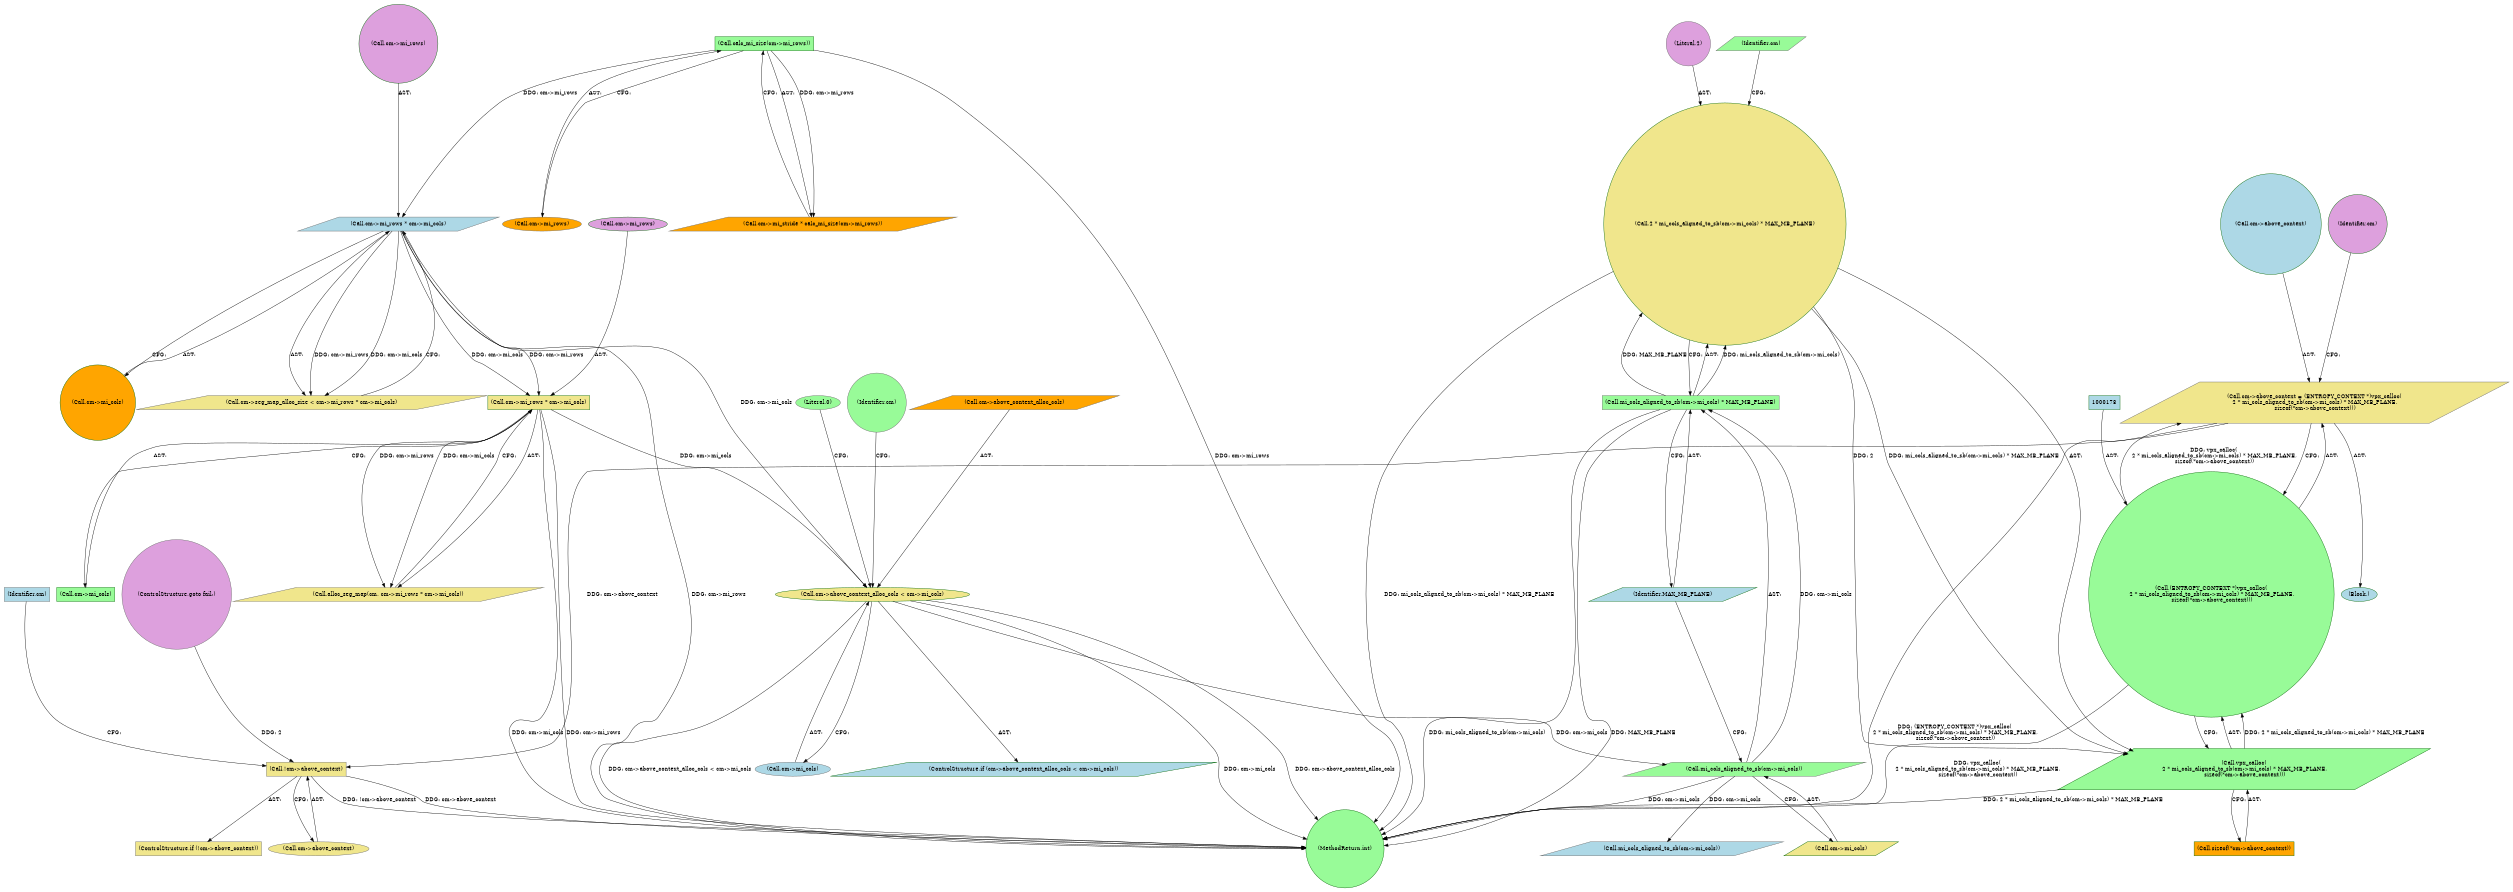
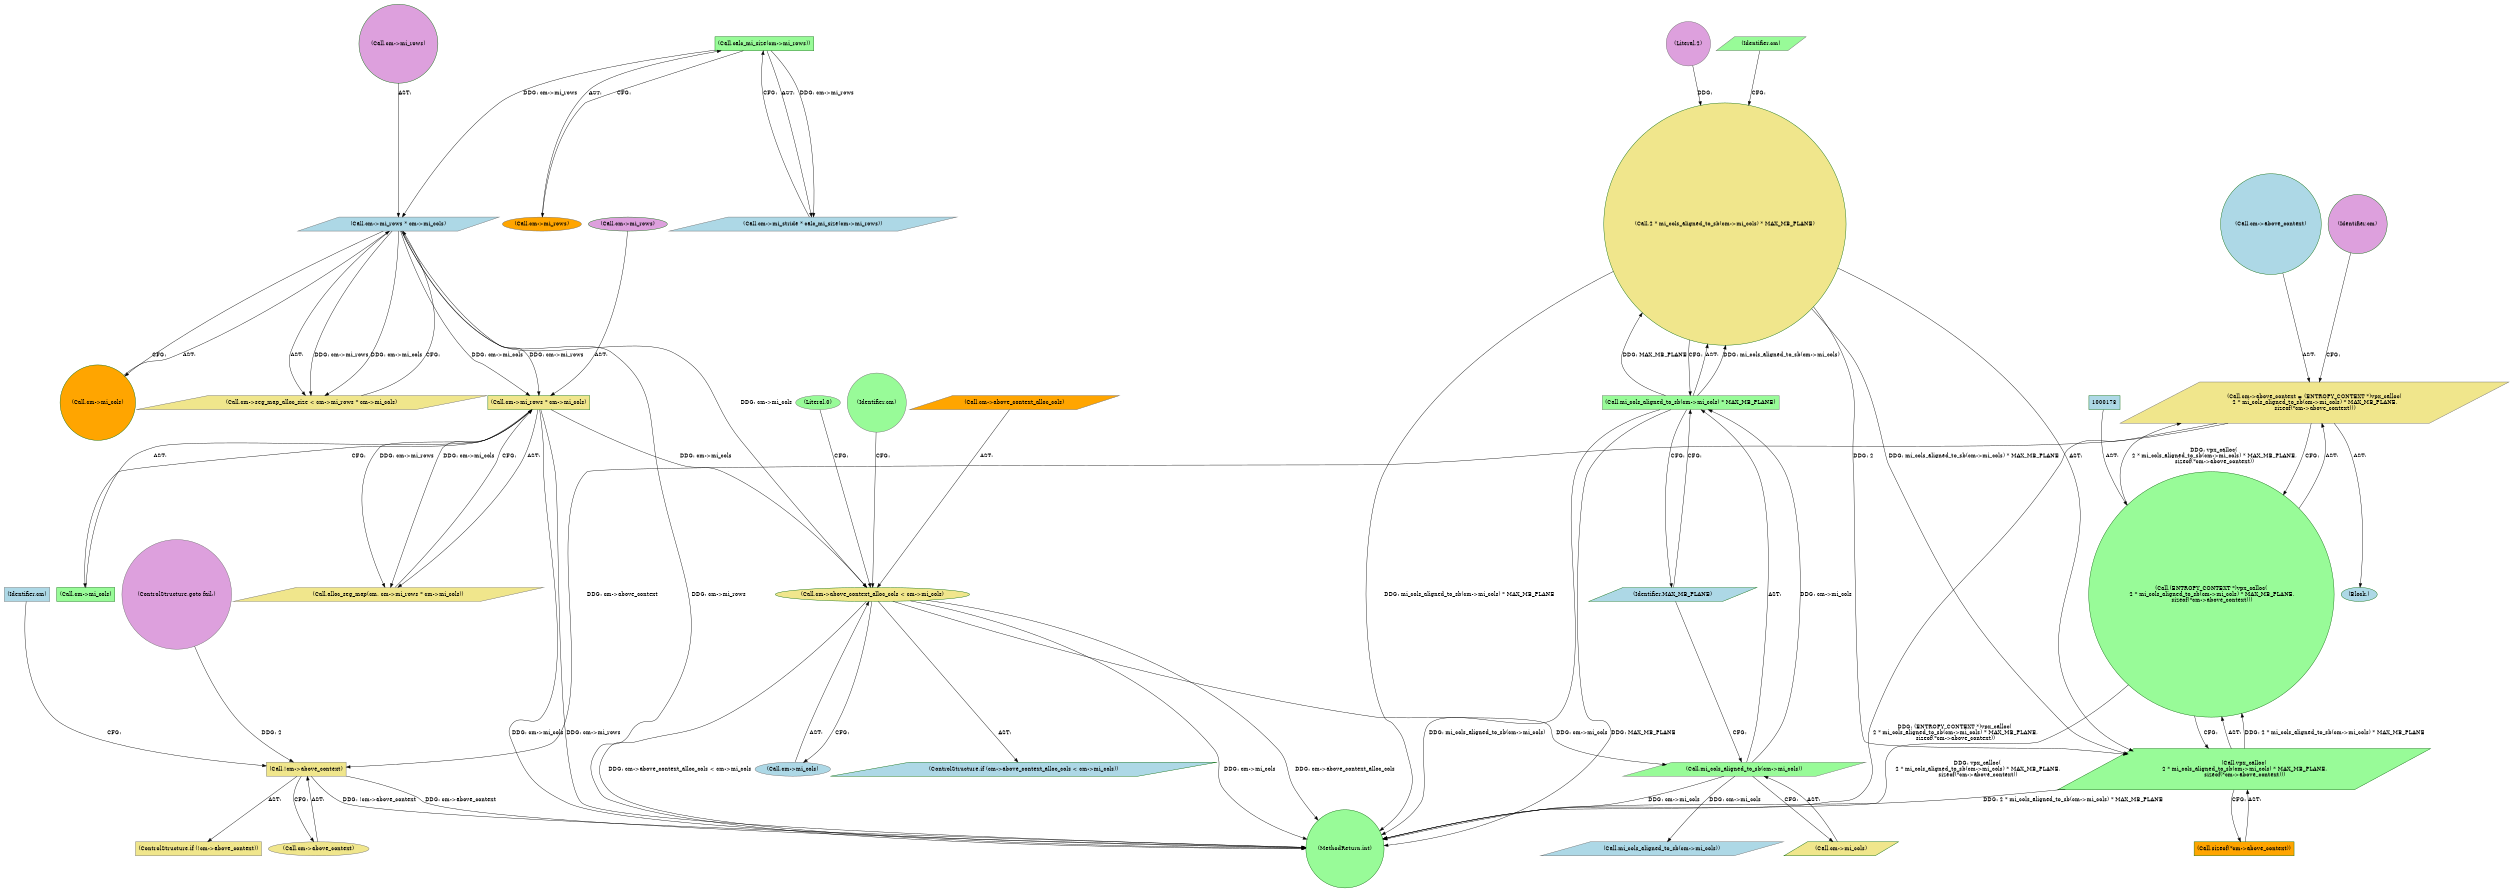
  digraph {
    node [color=gray40 fillcolor=khaki shape=parallelogram style=filled]
    n1 [label="(Call,cm->above_context = (ENTROPY_CONTEXT *)vpx_calloc(\n 2 * mi_cols_aligned_to_sb(cm->mi_cols) * MAX_MB_PLANE,\n sizeof(*cm->above_context)))"]
    n2 [color=darkgreen fillcolor=palegreen label="(Call,(ENTROPY_CONTEXT *)vpx_calloc(\n 2 * mi_cols_aligned_to_sb(cm->mi_cols) * MAX_MB_PLANE,\n sizeof(*cm->above_context)))" shape=circle]
    n3 [label="(Call,!cm->above_context)" shape=box]
    n4 [color=darkgreen fillcolor=lightblue label="(Block,)" shape=ellipse]
    n5 [color=darkgreen fillcolor=palegreen label="(MethodReturn,int)" shape=circle]
    n6 [color=darkgreen fillcolor=palegreen label="(Call,vpx_calloc(\n 2 * mi_cols_aligned_to_sb(cm->mi_cols) * MAX_MB_PLANE,\n sizeof(*cm->above_context)))"]
    n7 [label="(ControlStructure,if (!cm->above_context))" shape=box]
    n8 [label="(Call,cm->above_context)" shape=ellipse]
    n9 [color=darkgreen fillcolor=orange label="(Call,sizeof(*cm->above_context))" shape=box]
    n10 [color=darkgreen label="(Call,2 * mi_cols_aligned_to_sb(cm->mi_cols) * MAX_MB_PLANE)" shape=circle]
    n11 [fillcolor=palegreen label="(Call,mi_cols_aligned_to_sb(cm->mi_cols) * MAX_MB_PLANE)" shape=box]
    n12 [color=darkgreen fillcolor=lightblue label="(Identifier,MAX_MB_PLANE)"]
    n13 [fillcolor=palegreen label="(Call,mi_cols_aligned_to_sb(cm->mi_cols))"]
    n14 [color=darkgreen label="(Call,cm->mi_cols)"]
    n15 [fillcolor=lightblue label="(Call,mi_cols_aligned_to_sb(cm->mi_cols))"]
    n16 [color=darkgreen label="(Call,cm->above_context_alloc_cols < cm->mi_cols)" shape=ellipse]
    n17 [fillcolor=lightblue label="(Call,cm->mi_cols)" shape=ellipse]
    n18 [color=darkgreen fillcolor=lightblue label="(ControlStructure,if (cm->above_context_alloc_cols < cm->mi_cols))"]
    n19 [fillcolor=lightblue label="(Call,cm->mi_rows * cm->mi_cols)"]
    n20 [color=darkgreen label="(Call,cm->mi_rows * cm->mi_cols)" shape=box]
    n21 [color=darkgreen fillcolor=orange label="(Call,cm->mi_cols)" shape=circle]
    n22 [label="(Call,cm->seg_map_alloc_size < cm->mi_rows * cm->mi_cols)"]
    n23 [label="(Call,alloc_seg_map(cm, cm->mi_rows * cm->mi_cols))"]
    n24 [color=darkgreen fillcolor=palegreen label="(Call,cm->mi_cols)" shape=box]
    n25 [color=darkgreen fillcolor=palegreen label="(Call,calc_mi_size(cm->mi_rows))" shape=box]
    n26 [fillcolor=orange label="(Call,cm->mi_rows)" shape=ellipse]
-   n27 [fillcolor=orange label="(Call,cm->mi_stride * calc_mi_size(cm->mi_rows))"]
+   n27 [fillcolor=lightblue label="(Call,cm->mi_stride * calc_mi_size(cm->mi_rows))"]
    n28 [fillcolor=plum label="(ControlStructure,goto fail;)" shape=circle]
    n29 [color=darkgreen fillcolor=lightblue label="(Call,cm->above_context)" shape=circle]
    n30 [fillcolor=plum label="(Literal,2)" shape=circle]
    n31 [fillcolor=palegreen label="(Identifier,cm)" shape=circle]
    n32 [fillcolor=orange label="(Call,cm->above_context_alloc_cols)"]
    n33 [fillcolor=palegreen label="(Identifier,cm)"]
    n34 [color=darkgreen fillcolor=plum label="(Call,cm->mi_rows)" shape=circle]
    n35 [fillcolor=palegreen label="(Literal,0)" shape=ellipse]
    n36 [fillcolor=lightblue label="(Identifier,cm)" shape=box]
    n37 [color=darkgreen fillcolor=plum label="(Call,cm->mi_rows)" shape=ellipse]
    n38 [color=darkgreen fillcolor=plum label="(Identifier,cm)" shape=circle]
    1000178 [color=darkgreen fillcolor=lightblue shape=box]
    n1 -> n2 [label="CFG: "]
    n1 -> n3 [label="DDG: cm->above_context"]
    n1 -> n4 [label="AST: "]
    n1 -> n5 [label="DDG: (ENTROPY_CONTEXT *)vpx_calloc(\n 2 * mi_cols_aligned_to_sb(cm->mi_cols) * MAX_MB_PLANE,\n sizeof(*cm->above_context))"]
    n2 -> n1 [label="AST: "]
    n2 -> n1 [label="DDG: vpx_calloc(\n 2 * mi_cols_aligned_to_sb(cm->mi_cols) * MAX_MB_PLANE,\n sizeof(*cm->above_context))"]
    n2 -> n5 [label="DDG: vpx_calloc(\n 2 * mi_cols_aligned_to_sb(cm->mi_cols) * MAX_MB_PLANE,\n sizeof(*cm->above_context))"]
    n2 -> n6 [label="CFG: "]
    n3 -> n5 [label="DDG: !cm->above_context"]
    n3 -> n5 [label="DDG: cm->above_context"]
    n3 -> n7 [label="AST: "]
    n3 -> n8 [label="CFG: "]
    n6 -> n2 [label="AST: "]
    n6 -> n2 [label="DDG: 2 * mi_cols_aligned_to_sb(cm->mi_cols) * MAX_MB_PLANE"]
    n6 -> n5 [label="DDG: 2 * mi_cols_aligned_to_sb(cm->mi_cols) * MAX_MB_PLANE"]
    n6 -> n9 [label="CFG: "]
    n8 -> n3 [label="AST: "]
    n9 -> n6 [label="AST: "]
    n10 -> n5 [label="DDG: mi_cols_aligned_to_sb(cm->mi_cols) * MAX_MB_PLANE"]
    n10 -> n6 [label="AST: "]
    n10 -> n6 [label="DDG: 2"]
    n10 -> n6 [label="DDG: mi_cols_aligned_to_sb(cm->mi_cols) * MAX_MB_PLANE"]
    n10 -> n11 [label="CFG: "]
    n11 -> n5 [label="DDG: MAX_MB_PLANE"]
    n11 -> n5 [label="DDG: mi_cols_aligned_to_sb(cm->mi_cols)"]
    n11 -> n10 [label="AST: "]
    n11 -> n10 [label="DDG: mi_cols_aligned_to_sb(cm->mi_cols)"]
    n11 -> n10 [label="DDG: MAX_MB_PLANE"]
    n11 -> n12 [label="CFG: "]
-   n12 -> n11 [label="AST: "]
+   n12 -> n11 [label="CFG: "]
    n12 -> n13 [label="CFG: "]
    n13 -> n5 [label="DDG: cm->mi_cols"]
    n13 -> n11 [label="AST: "]
    n13 -> n11 [label="DDG: cm->mi_cols"]
    n13 -> n14 [label="CFG: "]
    n13 -> n15 [label="DDG: cm->mi_cols"]
    n14 -> n13 [label="AST: "]
    n16 -> n5 [label="DDG: cm->above_context_alloc_cols"]
    n16 -> n5 [label="DDG: cm->above_context_alloc_cols < cm->mi_cols"]
    n16 -> n5 [label="DDG: cm->mi_cols"]
    n16 -> n13 [label="DDG: cm->mi_cols"]
    n16 -> n17 [label="CFG: "]
    n16 -> n18 [label="AST: "]
    n17 -> n16 [label="AST: "]
    n19 -> n5 [label="DDG: cm->mi_rows"]
    n19 -> n16 [label="DDG: cm->mi_cols"]
    n19 -> n20 [label="DDG: cm->mi_rows"]
    n19 -> n20 [label="DDG: cm->mi_cols"]
    n19 -> n21 [label="CFG: "]
    n19 -> n22 [label="AST: "]
    n19 -> n22 [label="DDG: cm->mi_rows"]
    n19 -> n22 [label="DDG: cm->mi_cols"]
    n20 -> n5 [label="DDG: cm->mi_cols"]
    n20 -> n5 [label="DDG: cm->mi_rows"]
    n20 -> n16 [label="DDG: cm->mi_cols"]
    n20 -> n23 [label="AST: "]
    n20 -> n23 [label="DDG: cm->mi_rows"]
    n20 -> n23 [label="DDG: cm->mi_cols"]
    n20 -> n24 [label="CFG: "]
    n21 -> n19 [label="AST: "]
    n22 -> n19 [label="CFG: "]
    n23 -> n20 [label="CFG: "]
    n24 -> n20 [label="AST: "]
-   n25 -> n5 [label="DDG: cm->mi_rows"]
    n25 -> n19 [label="DDG: cm->mi_rows"]
    n25 -> n26 [label="CFG: "]
    n25 -> n27 [label="AST: "]
    n25 -> n27 [label="DDG: cm->mi_rows"]
    n26 -> n25 [label="AST: "]
    n27 -> n25 [label="CFG: "]
    n28 -> n3 [label="DDG: 2"]
    n29 -> n1 [label="AST: "]
-   n30 -> n10 [label="AST: "]
+   n30 -> n10 [label="DDG: "]
    n31 -> n16 [label="CFG: "]
    n32 -> n16 [label="AST: "]
    n33 -> n10 [label="CFG: "]
    n34 -> n19 [label="AST: "]
    n35 -> n16 [label="CFG: "]
    n36 -> n3 [label="CFG: "]
    n37 -> n20 [label="AST: "]
    n38 -> n1 [label="CFG: "]
    1000178 -> n2 [label="AST: "]
  }
